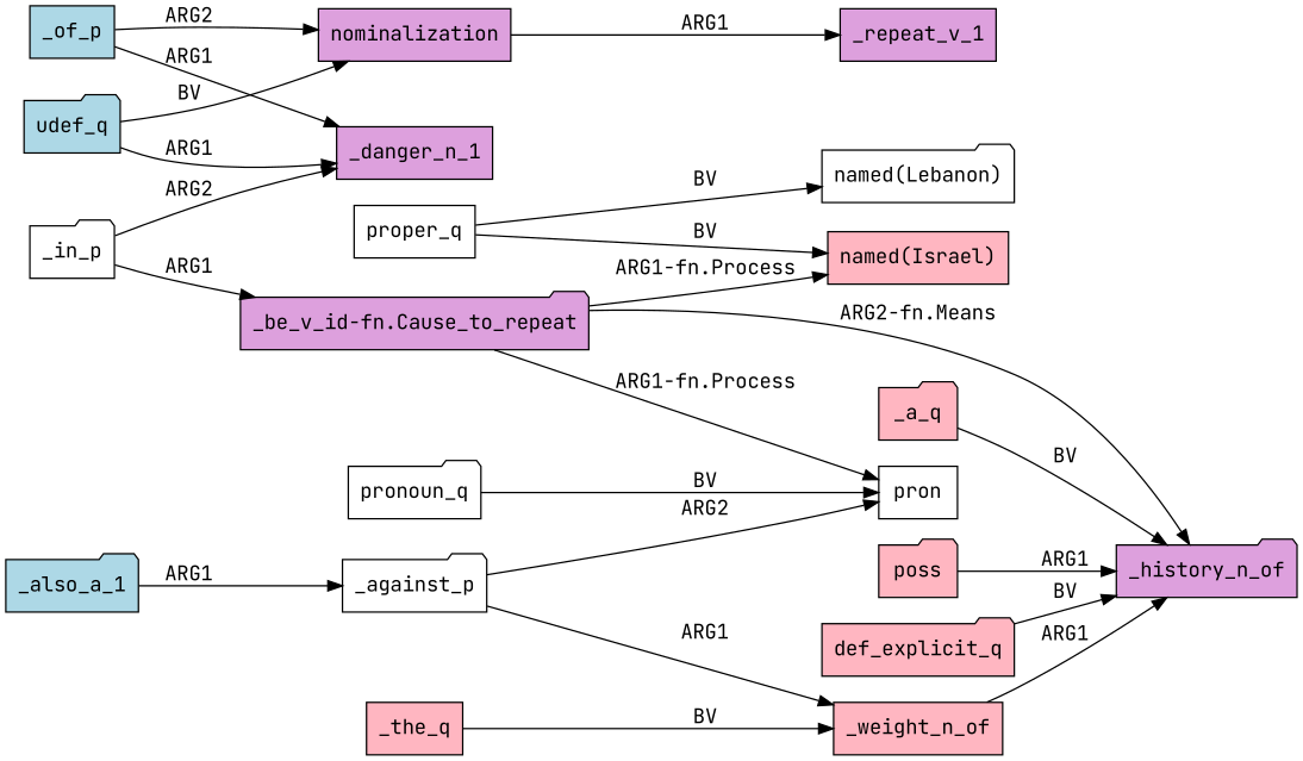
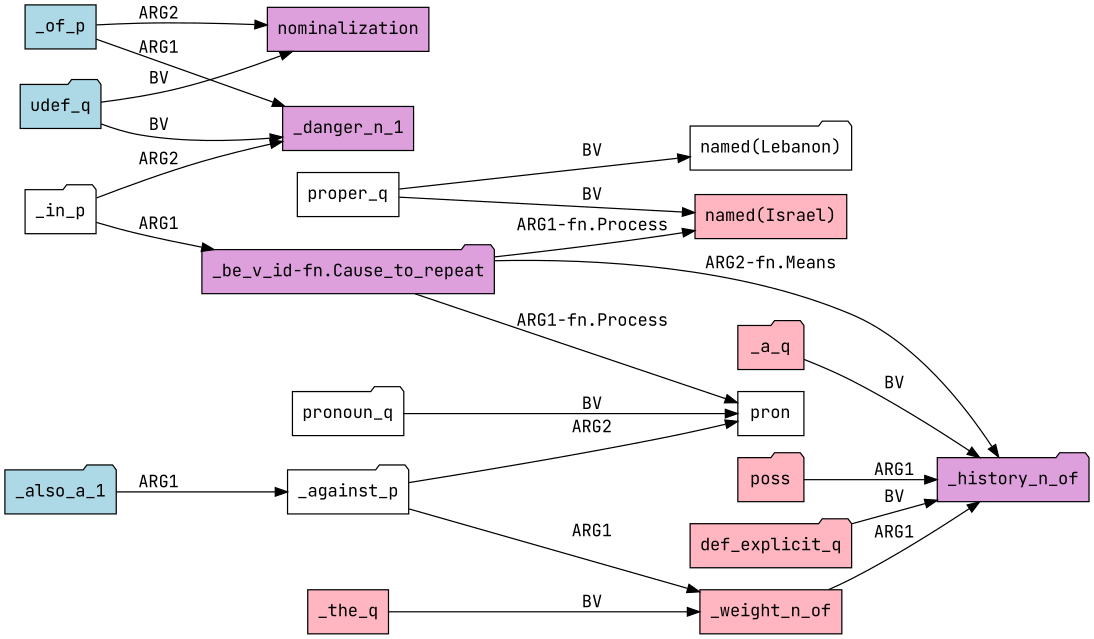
  digraph {
    fontname="JetBrains Mono"
    rankdir=LR
    node [fillcolor=lightpink fontname="JetBrains Mono" shape=folder style=filled]
    edge [fontname="JetBrains Mono"]
    udef_q [fillcolor=lightblue]
    nominalization [fillcolor=plum shape=box]
    _danger_n_1 [fillcolor=plum shape=box]
-   _repeat_v_1 [fillcolor=plum shape=box]
    _history_n_of [fillcolor=plum]
    _a_q
    _of_p [fillcolor=lightblue shape=box]
    pronoun_q [fillcolor=white]
    pron [fillcolor=white shape=box]
    n10 [fillcolor=plum label="_be_v_id-fn.Cause_to_repeat"]
    "named(Israel)" [shape=box]
    _also_a_1 [fillcolor=lightblue]
    _against_p [fillcolor=white]
    _weight_n_of [shape=box]
    _in_p [fillcolor=white]
    poss
    "named(Lebanon)" [fillcolor=white]
    def_explicit_q
    proper_q [fillcolor=white shape=box]
    _the_q [shape=box]
    udef_q -> nominalization [label=BV]
-   udef_q -> _danger_n_1 [label=ARG1]
-   nominalization -> _repeat_v_1 [label=ARG1]
+   udef_q -> _danger_n_1 [label=BV]
    _a_q -> _history_n_of [label=BV]
    _of_p -> nominalization [label=ARG2]
    _of_p -> _danger_n_1 [label=ARG1]
    pronoun_q -> pron [label=BV]
    n10 -> _history_n_of [label="ARG2-fn.Means"]
    n10 -> pron [label="ARG1-fn.Process"]
    n10 -> "named(Israel)" [label="ARG1-fn.Process"]
    _also_a_1 -> _against_p [label=ARG1]
    _against_p -> pron [label=ARG2]
    _against_p -> _weight_n_of [label=ARG1]
    _weight_n_of -> _history_n_of [label=ARG1]
    _in_p -> _danger_n_1 [label=ARG2]
    _in_p -> n10 [label=ARG1]
    poss -> _history_n_of [label=ARG1]
    def_explicit_q -> _history_n_of [label=BV]
    proper_q -> "named(Israel)" [label=BV]
    proper_q -> "named(Lebanon)" [label=BV]
    _the_q -> _weight_n_of [label=BV]
  }
